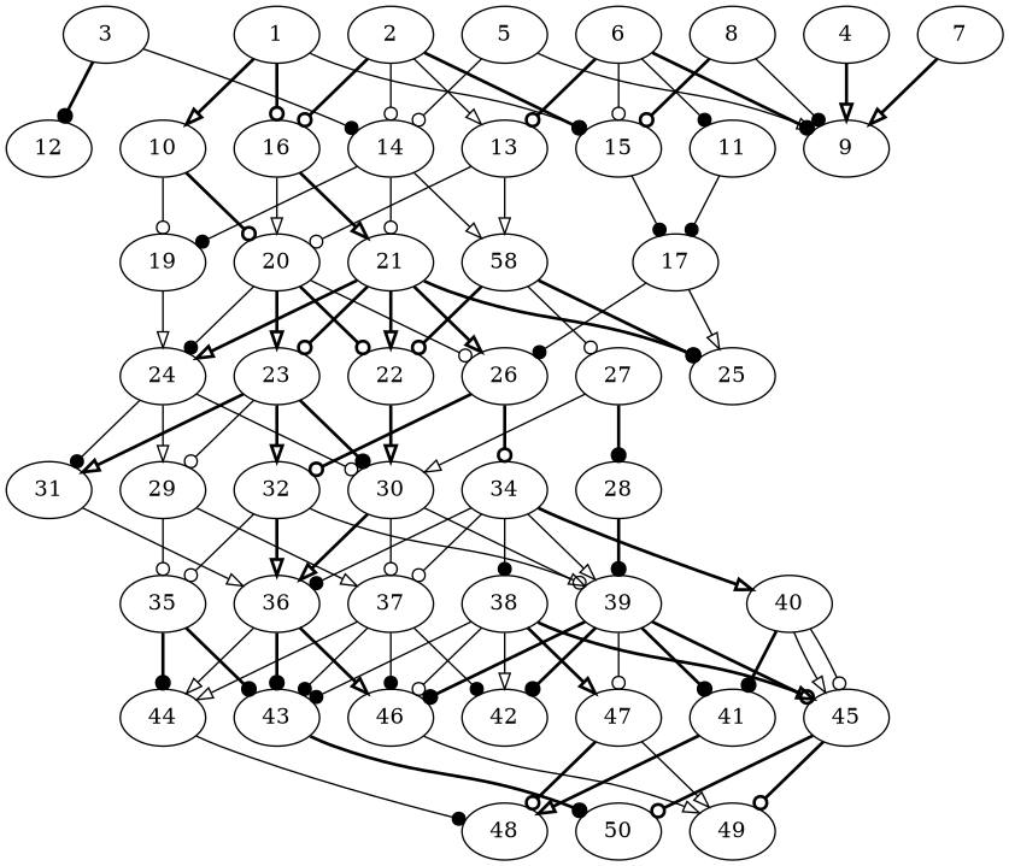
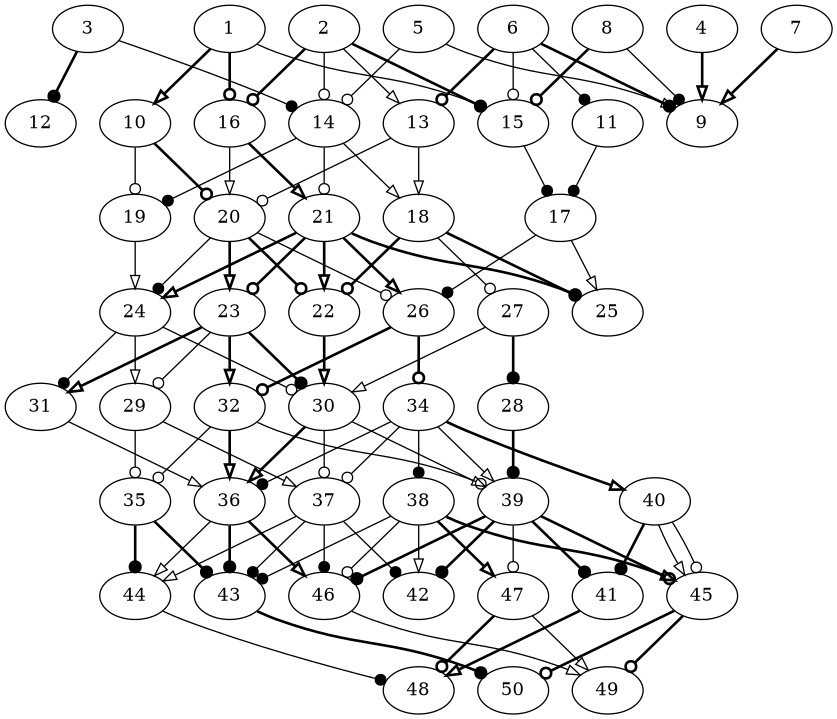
  digraph {
    node [alpha=0.10]
    edge [arrowhead=onormal style=solid]
    1 [alpha=0.02 expect_size=27488256]
    10 [alpha=0.18 expect_size=43649024]
    15 [alpha=0.04 expect_size=16156672]
    16 [alpha=0.15 expect_size=7421952]
    19 [alpha=0.12 expect_size=28110848]
    20 [alpha=0.00 expect_size=38988800]
    17 [expect_size=28272640]
    21 [alpha=0.19 expect_size=34350080]
    24 [alpha=0.06 expect_size=42356736]
    26 [alpha=0.17 expect_size=29185024]
    22 [alpha=0.18 expect_size=37647360]
    23 [alpha=0.14 expect_size=31241216]
    25 [expect_size=18712576]
    2 [alpha=0.00 expect_size=8016896]
    13 [alpha=0.05 expect_size=27753472]
    14 [expect_size=43449344]
-   18 [expect_size=31050752 label=58]
+   18 [expect_size=31050752]
    27 [alpha=0.12 expect_size=16788480]
    3 [alpha=0.07 expect_size=44810240]
    12 [alpha=0.17 expect_size=26969088]
    4 [alpha=0.08 expect_size=41396224]
    9 [alpha=0.05 expect_size=17244160]
    5 [alpha=0.16 expect_size=36289536]
    6 [alpha=0.09 expect_size=11096064]
    11 [alpha=0.01 expect_size=22586368]
    7 [alpha=0.01 expect_size=22352896]
    8 [alpha=0.19 expect_size=19898368]
    30 [alpha=0.00 expect_size=44434432]
    29 [alpha=0.18 expect_size=17209344]
    31 [alpha=0.09 expect_size=45212672]
    32 [alpha=0.08 expect_size=41789440]
    34 [alpha=0.00 expect_size=23045120]
    28 [alpha=0.12 expect_size=40368128]
    39 [alpha=0.09 expect_size=16809984]
    36 [alpha=0.19 expect_size=13257728]
    35 [alpha=0.09 expect_size=36259840]
    37 [alpha=0.18 expect_size=7079936]
    38 [alpha=0.09 expect_size=34835456]
    40 [alpha=0.04 expect_size=12190720]
    46 [alpha=0.06 expect_size=17510400]
    42 [alpha=0.11 expect_size=34177024]
    45 [alpha=0.03 expect_size=43366400]
    47 [alpha=0.14 expect_size=14791680]
    41 [expect_size=12197888]
    43 [alpha=0.03 expect_size=5481472]
    44 [expect_size=42994688]
    49 [alpha=0.05 expect_size=32110592]
    50 [expect_size=6453248]
    48 [alpha=0.17 expect_size=11056128]
    1 -> 10 [style=bold]
    1 -> 15 [arrowhead=dot]
    1 -> 16 [arrowhead=odot style=bold]
    10 -> 19 [arrowhead=odot]
    10 -> 20 [arrowhead=odot style=bold]
    15 -> 17 [arrowhead=dot]
    16 -> 20
    16 -> 21 [style=bold]
    19 -> 24
    20 -> 24 [arrowhead=dot]
    20 -> 26 [arrowhead=odot]
    20 -> 22 [arrowhead=odot style=bold]
    20 -> 23 [style=bold]
    17 -> 26 [arrowhead=dot]
    17 -> 25
    21 -> 24 [style=bold]
    21 -> 26 [style=bold]
    21 -> 22 [style=bold]
    21 -> 23 [arrowhead=odot style=bold]
    21 -> 25 [arrowhead=odot style=bold]
    24 -> 30 [arrowhead=odot]
    24 -> 29
    24 -> 31 [arrowhead=dot]
    26 -> 32 [arrowhead=odot style=bold]
    26 -> 34 [arrowhead=odot style=bold]
    22 -> 30 [style=bold]
    23 -> 30 [arrowhead=dot style=bold]
    23 -> 29 [arrowhead=odot]
    23 -> 31 [style=bold]
    23 -> 32 [style=bold]
    2 -> 15 [arrowhead=odot style=bold]
    2 -> 16 [arrowhead=odot style=bold]
    2 -> 13
    2 -> 14 [arrowhead=odot]
    13 -> 20 [arrowhead=odot]
    13 -> 18
    14 -> 19 [arrowhead=dot]
    14 -> 21 [arrowhead=odot]
    14 -> 18
    18 -> 22 [arrowhead=odot style=bold]
    18 -> 25 [arrowhead=dot style=bold]
    18 -> 27 [arrowhead=odot]
    27 -> 30
    27 -> 28 [arrowhead=dot style=bold]
    3 -> 14 [arrowhead=dot]
    3 -> 12 [arrowhead=dot style=bold]
    4 -> 9 [style=bold]
    5 -> 14 [arrowhead=odot]
    5 -> 9
    6 -> 15 [arrowhead=odot]
    6 -> 13 [arrowhead=odot style=bold]
    6 -> 9 [arrowhead=dot style=bold]
    6 -> 11 [arrowhead=dot]
    11 -> 17 [arrowhead=dot]
    7 -> 9 [style=bold]
    8 -> 15 [arrowhead=odot style=bold]
    8 -> 9 [arrowhead=dot]
    30 -> 39
    30 -> 36 [style=bold]
    30 -> 37 [arrowhead=odot]
    29 -> 35 [arrowhead=odot]
    29 -> 37
    31 -> 36
    32 -> 39 [arrowhead=odot]
    32 -> 36 [style=bold]
    32 -> 35 [arrowhead=odot]
    34 -> 39
    34 -> 36 [arrowhead=dot]
    34 -> 37 [arrowhead=odot]
    34 -> 38 [arrowhead=dot]
    34 -> 40 [style=bold]
    28 -> 39 [arrowhead=dot style=bold]
    39 -> 46 [arrowhead=dot style=bold]
    39 -> 42 [arrowhead=dot style=bold]
    39 -> 45 [arrowhead=odot style=bold]
    39 -> 47 [arrowhead=odot]
    39 -> 41 [arrowhead=dot style=bold]
    36 -> 46 [style=bold]
    36 -> 43 [arrowhead=dot style=bold]
    36 -> 44
    35 -> 43 [arrowhead=dot style=bold]
    35 -> 44 [arrowhead=dot style=bold]
    37 -> 46 [arrowhead=dot]
    37 -> 42 [arrowhead=dot]
    37 -> 43 [arrowhead=dot]
    37 -> 44
    38 -> 46 [arrowhead=odot]
    38 -> 42
    38 -> 45 [style=bold]
    38 -> 47 [style=bold]
    38 -> 43 [arrowhead=dot]
    40 -> 45
    40 -> 45 [arrowhead=odot]
    40 -> 41 [arrowhead=dot style=bold]
    46 -> 49
    45 -> 49 [arrowhead=odot style=bold]
    45 -> 50 [arrowhead=odot style=bold]
    47 -> 49
    47 -> 48 [arrowhead=odot style=bold]
    41 -> 48 [style=bold]
    43 -> 50 [arrowhead=dot style=bold]
    44 -> 48 [arrowhead=dot]
  }
